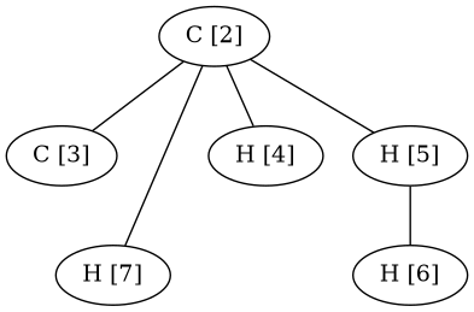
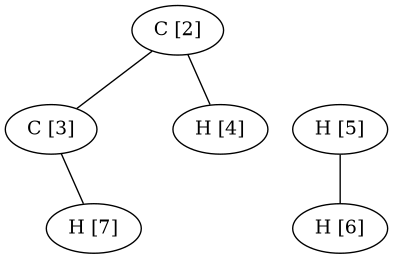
  graph {
    n1 [label="C [3]"]
    n2 [label="H [7]"]
    n3 [label="C [2]"]
    n4 [label="H [4]"]
    n5 [label="H [5]"]
    n6 [label="H [6]"]
-   n3 -- n2
+   n1 -- n2
    n3 -- n1
    n3 -- n4
-   n3 -- n5
    n5 -- n6
  }
